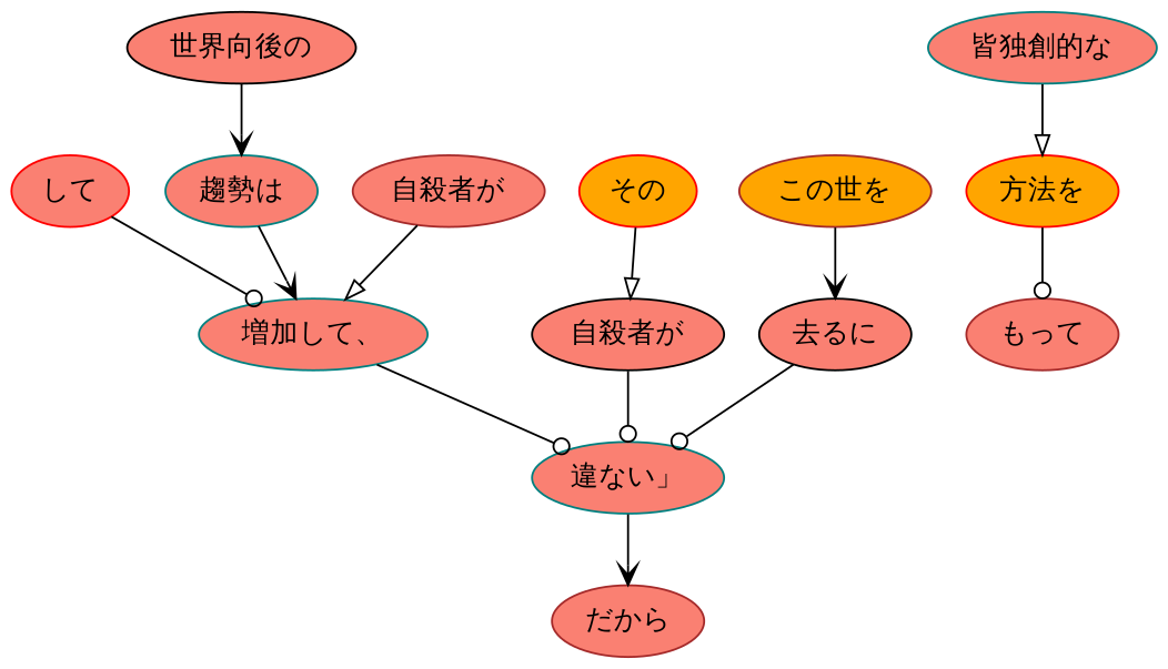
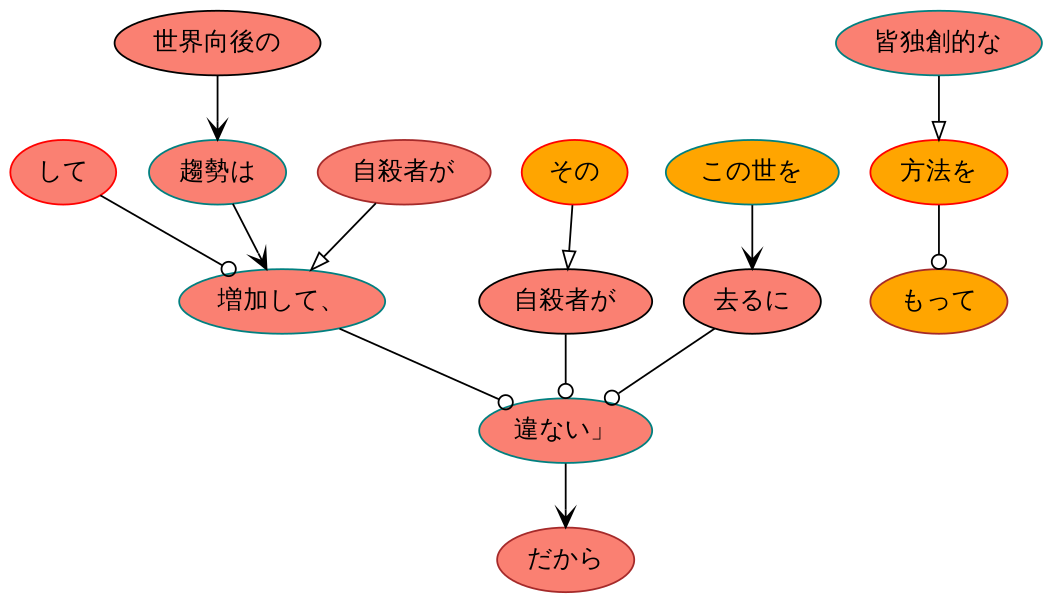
  digraph {
    fontname="Source Code Pro"
    node [color=teal fillcolor=salmon fontname="Source Code Pro" style=filled]
    edge [arrowhead=odot fontname="Source Code Pro"]
    n1 [color=brown label="だから"]
    n2 [label="違ない」"]
    n3 [color=red label="して"]
    n4 [label="増加して、"]
    n5 [color=black label="世界向後の"]
    n6 [label="趨勢は"]
    n7 [color=brown label="自殺者が"]
    n8 [color=red fillcolor=orange label="その"]
    n9 [color=black label="自殺者が"]
    n10 [label="皆独創的な"]
    n11 [color=red fillcolor=orange label="方法を"]
-   n12 [color=brown label="もって"]
+   n12 [color=brown fillcolor=orange label="もって"]
    n13 [color=black label="去るに"]
-   n14 [color=brown fillcolor=orange label="この世を"]
+   n14 [fillcolor=orange label="この世を"]
    n2 -> n1 [arrowhead=vee]
    n3 -> n4
    n4 -> n2
    n5 -> n6 [arrowhead=vee]
    n6 -> n4 [arrowhead=vee]
    n7 -> n4 [arrowhead=onormal]
    n8 -> n9 [arrowhead=onormal]
    n9 -> n2
    n10 -> n11 [arrowhead=onormal]
    n11 -> n12
    n13 -> n2
    n14 -> n13 [arrowhead=vee]
  }
